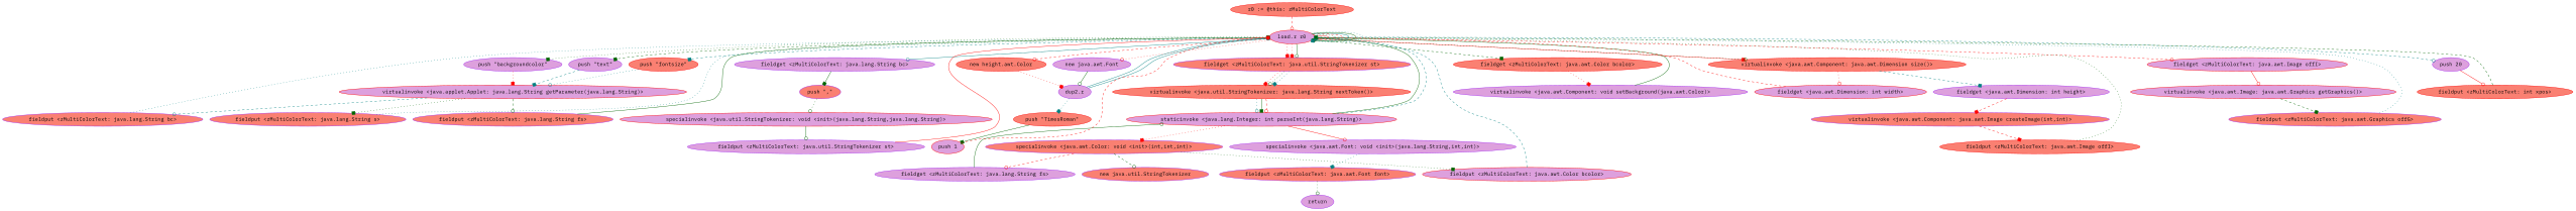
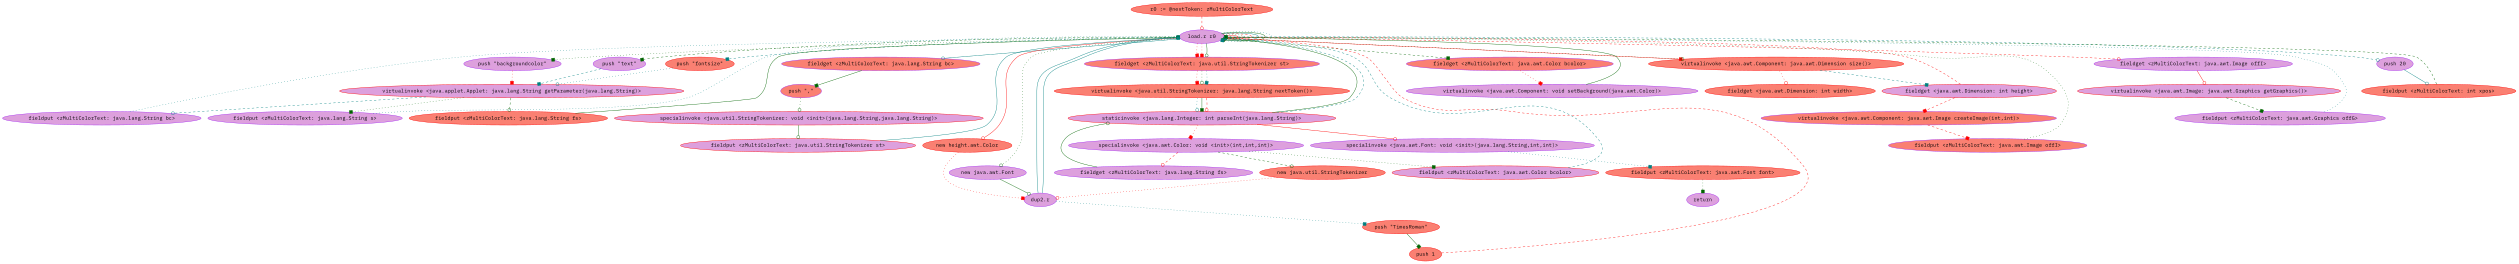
  digraph {
    fontname="IBM Plex Mono"
    node [color=purple fillcolor=plum fontname="IBM Plex Mono" style=filled]
    edge [arrowhead=odot color=darkgreen fontname="IBM Plex Mono" style=dotted]
-   "r0 := @this: zMultiColorText" [color=red fillcolor=salmon]
-   "load.r r0" [color=red]
+   "r0 := @this: zMultiColorText" [color=red fillcolor=salmon label="r0 := @nextToken: zMultiColorText"]
+   "load.r r0"
    "push \"backgroundcolor\""
-   "fieldget <zMultiColorText: java.lang.String bc>"
+   "fieldget <zMultiColorText: java.lang.String bc>" [fillcolor=salmon]
    n5 [color=red fillcolor=salmon label="new height.awt.Color"]
    "fieldget <zMultiColorText: java.util.StringTokenizer st>" [fillcolor=salmon]
-   "fieldget <zMultiColorText: java.awt.Color bcolor>" [color=red fillcolor=salmon]
+   "fieldget <zMultiColorText: java.awt.Color bcolor>" [fillcolor=salmon]
    "virtualinvoke <java.awt.Component: java.awt.Dimension size()>" [color=red fillcolor=salmon]
-   "fieldget <zMultiColorText: java.awt.Image offI>" [color=red]
+   "fieldget <zMultiColorText: java.awt.Image offI>"
    "push \"text\""
    "push 20"
    "push \"fontsize\"" [color=red fillcolor=salmon]
    "new java.awt.Font"
    "virtualinvoke <java.applet.Applet: java.lang.String getParameter(java.lang.String)>" [color=red]
-   "new java.util.StringTokenizer" [fillcolor=salmon]
+   "new java.util.StringTokenizer" [color=red fillcolor=salmon]
    n16 [label="dup2.r"]
    "push \",\"" [fillcolor=salmon]
    "virtualinvoke <java.util.StringTokenizer: java.lang.String nextToken()>" [color=red fillcolor=salmon]
    "virtualinvoke <java.awt.Component: void setBackground(java.awt.Color)>"
-   "fieldget <java.awt.Dimension: int width>" [color=red]
-   "fieldget <java.awt.Dimension: int height>"
+   "fieldget <java.awt.Dimension: int width>" [color=red fillcolor=salmon]
+   "fieldget <java.awt.Dimension: int height>" [color=red]
    "virtualinvoke <java.awt.Image: java.awt.Graphics getGraphics()>" [color=red]
    "fieldput <zMultiColorText: int xpos>" [color=red fillcolor=salmon]
    "staticinvoke <java.lang.Integer: int parseInt(java.lang.String)>" [color=red]
    "fieldget <zMultiColorText: java.lang.String fs>"
-   "fieldput <zMultiColorText: java.lang.String bc>" [fillcolor=salmon]
-   "fieldput <zMultiColorText: java.lang.String s>" [fillcolor=salmon]
-   "fieldput <zMultiColorText: java.lang.String fs>" [fillcolor=salmon]
+   "fieldput <zMultiColorText: java.lang.String bc>"
+   "fieldput <zMultiColorText: java.lang.String s>"
+   "fieldput <zMultiColorText: java.lang.String fs>" [color=red fillcolor=salmon]
    "push \"TimesRoman\"" [color=red fillcolor=salmon]
-   "push 1" [color=red]
+   "push 1" [color=red fillcolor=salmon]
    "specialinvoke <java.util.StringTokenizer: void <init>(java.lang.String,java.lang.String)>" [color=red]
-   "fieldput <zMultiColorText: java.util.StringTokenizer st>"
-   "specialinvoke <java.awt.Color: void <init>(int,int,int)>" [fillcolor=salmon]
+   "fieldput <zMultiColorText: java.util.StringTokenizer st>" [color=red]
+   "specialinvoke <java.awt.Color: void <init>(int,int,int)>"
    "specialinvoke <java.awt.Font: void <init>(java.lang.String,int,int)>"
    "fieldput <zMultiColorText: java.awt.Color bcolor>" [color=red]
-   "fieldput <zMultiColorText: java.awt.Font font>" [fillcolor=salmon]
+   "fieldput <zMultiColorText: java.awt.Font font>" [color=red fillcolor=salmon]
    "virtualinvoke <java.awt.Component: java.awt.Image createImage(int,int)>" [fillcolor=salmon]
-   "fieldput <zMultiColorText: java.awt.Image offI>" [color=red fillcolor=salmon]
-   "fieldput <zMultiColorText: java.awt.Graphics offG>" [fillcolor=salmon]
+   "fieldput <zMultiColorText: java.awt.Image offI>" [fillcolor=salmon]
+   "fieldput <zMultiColorText: java.awt.Graphics offG>"
    return
    "r0 := @this: zMultiColorText" -> "load.r r0" [color=red style=dashed]
    "load.r r0" -> "load.r r0"
    "load.r r0" -> "load.r r0" [color=red style=solid]
    "load.r r0" -> "load.r r0"
    "load.r r0" -> "load.r r0" [color=red style=dashed]
    "load.r r0" -> "load.r r0" [color=teal style=solid]
    "load.r r0" -> "load.r r0" [arrowhead=box style=solid]
    "load.r r0" -> "load.r r0" [arrowhead=box color=teal]
    "load.r r0" -> "push \"backgroundcolor\"" [arrowhead=box]
    "load.r r0" -> "fieldget <zMultiColorText: java.lang.String bc>" [color=teal style=solid]
-   "load.r r0" -> n5 [color=red style=dashed]
+   "load.r r0" -> n5 [color=red style=solid]
    "load.r r0" -> "fieldget <zMultiColorText: java.util.StringTokenizer st>" [arrowhead=box color=red]
    "load.r r0" -> "fieldget <zMultiColorText: java.util.StringTokenizer st>" [arrowhead=box color=red]
    "load.r r0" -> "fieldget <zMultiColorText: java.util.StringTokenizer st>" [style=solid]
    "load.r r0" -> "fieldget <zMultiColorText: java.awt.Color bcolor>" [arrowhead=box style=dashed]
    "load.r r0" -> "virtualinvoke <java.awt.Component: java.awt.Dimension size()>" [arrowhead=box color=red style=solid]
    "load.r r0" -> "virtualinvoke <java.awt.Component: java.awt.Dimension size()>"
    "load.r r0" -> "fieldget <zMultiColorText: java.awt.Image offI>" [color=red style=dashed]
    "load.r r0" -> "push \"text\"" [arrowhead=box style=dashed]
    "load.r r0" -> "push 20" [color=teal style=dashed]
    "load.r r0" -> "push \"fontsize\"" [arrowhead=box color=teal style=dashed]
-   "load.r r0" -> "new java.awt.Font" [color=red]
+   "load.r r0" -> "new java.awt.Font"
    "push \"backgroundcolor\"" -> "virtualinvoke <java.applet.Applet: java.lang.String getParameter(java.lang.String)>" [arrowhead=box color=red]
    "fieldget <zMultiColorText: java.lang.String bc>" -> "push \",\"" [arrowhead=box style=solid]
    n5 -> n16 [arrowhead=box color=red]
    "fieldget <zMultiColorText: java.util.StringTokenizer st>" -> "virtualinvoke <java.util.StringTokenizer: java.lang.String nextToken()>" [arrowhead=box color=red]
    "fieldget <zMultiColorText: java.util.StringTokenizer st>" -> "virtualinvoke <java.util.StringTokenizer: java.lang.String nextToken()>"
    "fieldget <zMultiColorText: java.util.StringTokenizer st>" -> "virtualinvoke <java.util.StringTokenizer: java.lang.String nextToken()>" [arrowhead=box color=teal]
    "fieldget <zMultiColorText: java.awt.Color bcolor>" -> "virtualinvoke <java.awt.Component: void setBackground(java.awt.Color)>" [arrowhead=box color=red]
    "virtualinvoke <java.awt.Component: java.awt.Dimension size()>" -> "fieldget <java.awt.Dimension: int width>" [color=red]
    "virtualinvoke <java.awt.Component: java.awt.Dimension size()>" -> "fieldget <java.awt.Dimension: int height>" [arrowhead=box color=teal style=dashed]
    "fieldget <zMultiColorText: java.awt.Image offI>" -> "virtualinvoke <java.awt.Image: java.awt.Graphics getGraphics()>" [color=red style=solid]
    "push \"text\"" -> "virtualinvoke <java.applet.Applet: java.lang.String getParameter(java.lang.String)>" [arrowhead=box color=teal style=dashed]
-   "push 20" -> "fieldput <zMultiColorText: int xpos>" [color=red style=solid]
+   "push 20" -> "fieldput <zMultiColorText: int xpos>" [color=teal style=solid]
    "push \"fontsize\"" -> "virtualinvoke <java.applet.Applet: java.lang.String getParameter(java.lang.String)>" [color=teal]
    "new java.awt.Font" -> n16 [style=solid]
    "virtualinvoke <java.applet.Applet: java.lang.String getParameter(java.lang.String)>" -> "fieldput <zMultiColorText: java.lang.String bc>" [color=teal style=dashed]
    "virtualinvoke <java.applet.Applet: java.lang.String getParameter(java.lang.String)>" -> "fieldput <zMultiColorText: java.lang.String s>" [arrowhead=box]
    "virtualinvoke <java.applet.Applet: java.lang.String getParameter(java.lang.String)>" -> "fieldput <zMultiColorText: java.lang.String fs>" [style=dashed]
+   "new java.util.StringTokenizer" -> n16 [color=red]
    n16 -> "load.r r0" [color=teal style=solid]
    n16 -> "load.r r0" [arrowhead=box color=teal style=solid]
    n16 -> "push \"TimesRoman\"" [arrowhead=box color=teal]
    "push \",\"" -> "specialinvoke <java.util.StringTokenizer: void <init>(java.lang.String,java.lang.String)>"
    "virtualinvoke <java.util.StringTokenizer: java.lang.String nextToken()>" -> "staticinvoke <java.lang.Integer: int parseInt(java.lang.String)>" [color=teal]
    "virtualinvoke <java.util.StringTokenizer: java.lang.String nextToken()>" -> "staticinvoke <java.lang.Integer: int parseInt(java.lang.String)>" [arrowhead=box style=solid]
    "virtualinvoke <java.util.StringTokenizer: java.lang.String nextToken()>" -> "staticinvoke <java.lang.Integer: int parseInt(java.lang.String)>" [color=red style=dashed]
    "virtualinvoke <java.awt.Component: void setBackground(java.awt.Color)>" -> "load.r r0" [style=solid]
-   "fieldget <java.awt.Dimension: int width>" -> "load.r r0" [color=red style=dashed]
+   "fieldget <java.awt.Dimension: int height>" -> "load.r r0" [color=red style=dashed]
    "fieldget <java.awt.Dimension: int height>" -> "virtualinvoke <java.awt.Component: java.awt.Image createImage(int,int)>" [arrowhead=box color=red style=dashed]
    "virtualinvoke <java.awt.Image: java.awt.Graphics getGraphics()>" -> "fieldput <zMultiColorText: java.awt.Graphics offG>" [arrowhead=box style=dashed]
    "fieldput <zMultiColorText: int xpos>" -> "load.r r0" [arrowhead=box style=dashed]
    "staticinvoke <java.lang.Integer: int parseInt(java.lang.String)>" -> "load.r r0" [style=solid]
    "staticinvoke <java.lang.Integer: int parseInt(java.lang.String)>" -> "load.r r0" [color=teal style=dashed]
    "staticinvoke <java.lang.Integer: int parseInt(java.lang.String)>" -> "specialinvoke <java.awt.Color: void <init>(int,int,int)>" [arrowhead=box color=red]
    "staticinvoke <java.lang.Integer: int parseInt(java.lang.String)>" -> "specialinvoke <java.awt.Font: void <init>(java.lang.String,int,int)>" [color=red style=solid]
    "fieldget <zMultiColorText: java.lang.String fs>" -> "staticinvoke <java.lang.Integer: int parseInt(java.lang.String)>" [style=solid]
    "fieldput <zMultiColorText: java.lang.String bc>" -> "load.r r0" [arrowhead=box color=teal]
    "fieldput <zMultiColorText: java.lang.String s>" -> "load.r r0" [color=teal]
    "fieldput <zMultiColorText: java.lang.String fs>" -> "load.r r0" [arrowhead=box style=solid]
    "push \"TimesRoman\"" -> "push 1" [arrowhead=box style=solid]
    "push 1" -> "load.r r0" [color=red style=dashed]
    "specialinvoke <java.util.StringTokenizer: void <init>(java.lang.String,java.lang.String)>" -> "fieldput <zMultiColorText: java.util.StringTokenizer st>" [style=solid]
-   "fieldput <zMultiColorText: java.util.StringTokenizer st>" -> "load.r r0" [arrowhead=box color=red style=solid]
+   "fieldput <zMultiColorText: java.util.StringTokenizer st>" -> "load.r r0" [arrowhead=box color=teal style=solid]
    "specialinvoke <java.awt.Color: void <init>(int,int,int)>" -> "new java.util.StringTokenizer" [style=dashed]
    "specialinvoke <java.awt.Color: void <init>(int,int,int)>" -> "fieldget <zMultiColorText: java.lang.String fs>" [color=red style=dashed]
    "specialinvoke <java.awt.Color: void <init>(int,int,int)>" -> "fieldput <zMultiColorText: java.awt.Color bcolor>" [arrowhead=box]
    "specialinvoke <java.awt.Font: void <init>(java.lang.String,int,int)>" -> "fieldput <zMultiColorText: java.awt.Font font>" [arrowhead=box color=teal]
    "fieldput <zMultiColorText: java.awt.Color bcolor>" -> "load.r r0" [arrowhead=box color=teal style=dashed]
-   "fieldput <zMultiColorText: java.awt.Font font>" -> return
+   "fieldput <zMultiColorText: java.awt.Font font>" -> return [arrowhead=box]
    "virtualinvoke <java.awt.Component: java.awt.Image createImage(int,int)>" -> "fieldput <zMultiColorText: java.awt.Image offI>" [arrowhead=box color=red style=dashed]
    "fieldput <zMultiColorText: java.awt.Image offI>" -> "load.r r0" [arrowhead=box]
    "fieldput <zMultiColorText: java.awt.Graphics offG>" -> "load.r r0" [color=teal]
  }
